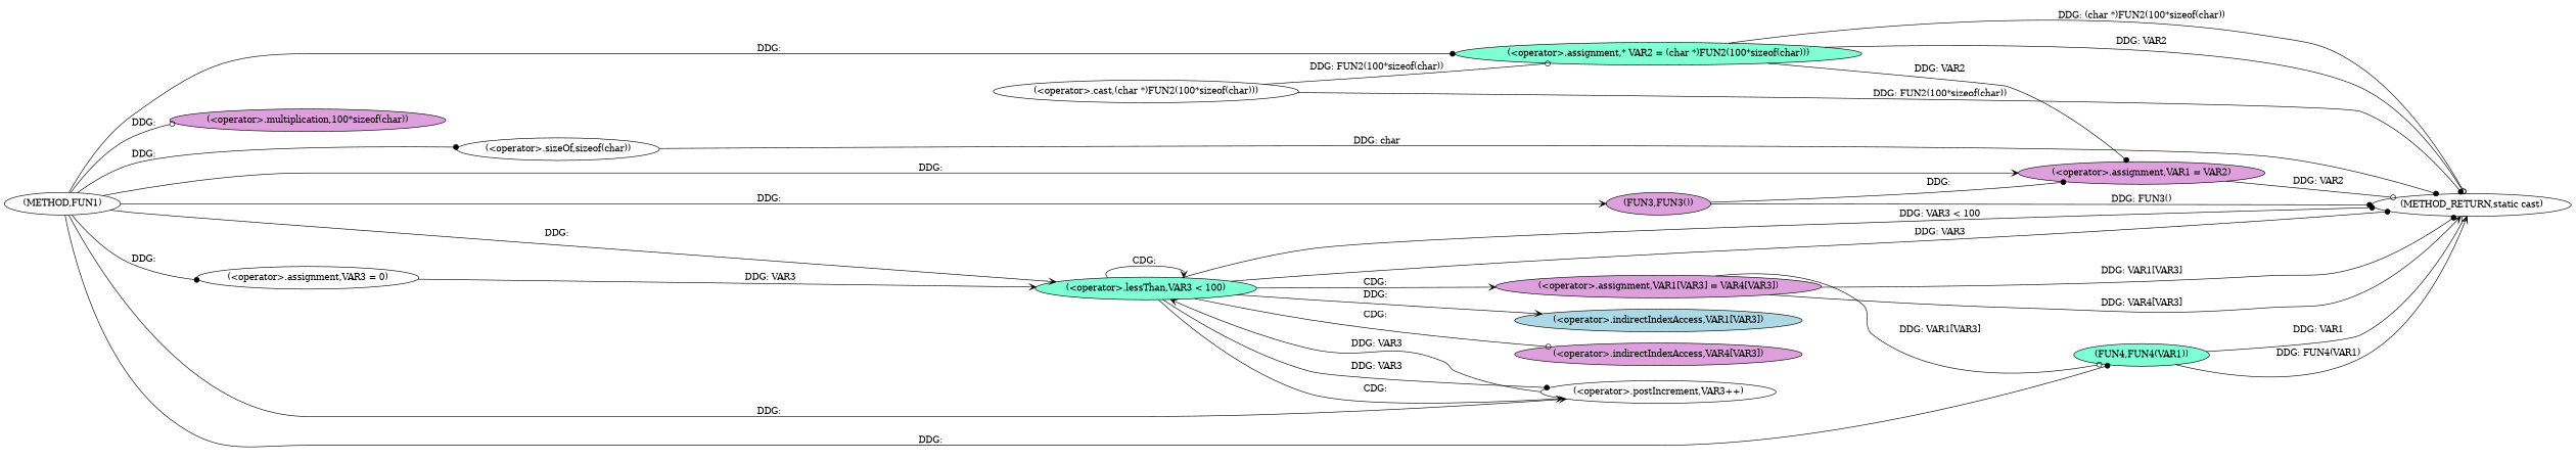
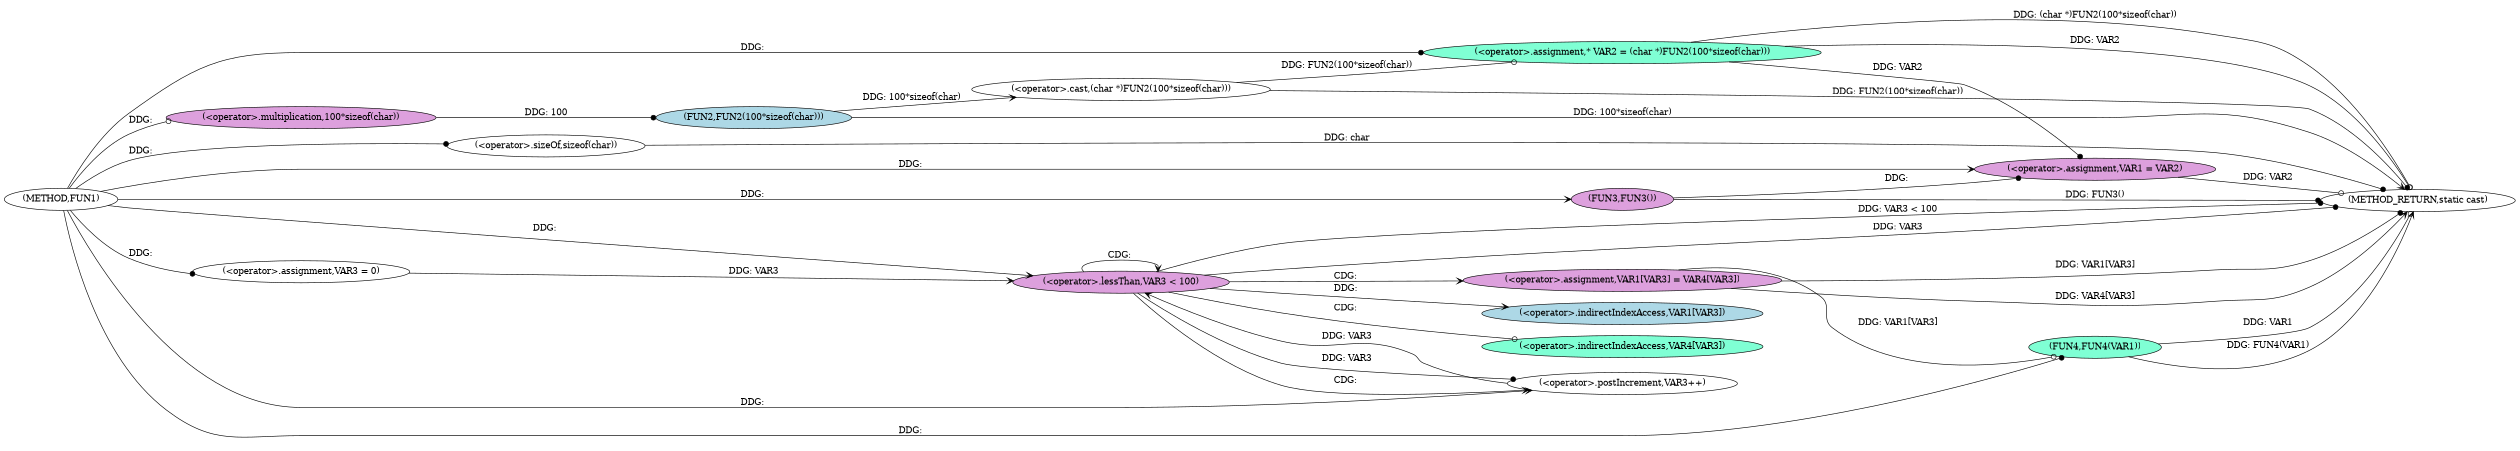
  digraph {
    rankdir=LR
    node [fillcolor=white style=filled]
    edge [arrowhead=dot]
    n1 [label="(METHOD,FUN1)"]
    n2 [fillcolor=aquamarine label="(<operator>.assignment,* VAR2 = (char *)FUN2(100*sizeof(char)))"]
    n3 [fillcolor=plum label="(<operator>.multiplication,100*sizeof(char))"]
    n4 [label="(<operator>.sizeOf,sizeof(char))"]
    n5 [fillcolor=plum label="(FUN3,FUN3())"]
    n6 [fillcolor=plum label="(<operator>.assignment,VAR1 = VAR2)"]
    n7 [label="(<operator>.assignment,VAR3 = 0)"]
-   n8 [fillcolor=aquamarine label="(<operator>.lessThan,VAR3 < 100)"]
+   n8 [fillcolor=plum label="(<operator>.lessThan,VAR3 < 100)"]
    n9 [label="(<operator>.postIncrement,VAR3++)"]
    n10 [fillcolor=aquamarine label="(FUN4,FUN4(VAR1))"]
    n11 [label="(METHOD_RETURN,static cast)"]
+   n12 [fillcolor=lightblue label="(FUN2,FUN2(100*sizeof(char)))"]
    n13 [fillcolor=plum label="(<operator>.assignment,VAR1[VAR3] = VAR4[VAR3])"]
    n14 [fillcolor=lightblue label="(<operator>.indirectIndexAccess,VAR1[VAR3])"]
-   n15 [fillcolor=plum label="(<operator>.indirectIndexAccess,VAR4[VAR3])"]
+   n15 [fillcolor=aquamarine label="(<operator>.indirectIndexAccess,VAR4[VAR3])"]
    n16 [label="(<operator>.cast,(char *)FUN2(100*sizeof(char)))"]
    n1 -> n2 [label="DDG: "]
    n1 -> n3 [arrowhead=odot label="DDG: "]
    n1 -> n4 [label="DDG: "]
    n1 -> n5 [arrowhead=vee label="DDG: "]
    n1 -> n6 [arrowhead=vee label="DDG: "]
    n1 -> n7 [label="DDG: "]
    n1 -> n8 [arrowhead=vee label="DDG: "]
    n1 -> n9 [arrowhead=vee label="DDG: "]
    n1 -> n10 [label="DDG: "]
    n2 -> n6 [label="DDG: VAR2"]
    n2 -> n11 [arrowhead=odot label="DDG: VAR2"]
    n2 -> n11 [arrowhead=odot label="DDG: (char *)FUN2(100*sizeof(char))"]
+   n3 -> n12 [label="DDG: 100"]
    n4 -> n11 [label="DDG: char"]
    n5 -> n6 [label="DDG: "]
    n5 -> n11 [label="DDG: FUN3()"]
    n6 -> n11 [arrowhead=odot label="DDG: VAR2"]
    n7 -> n8 [arrowhead=vee label="DDG: VAR3"]
    n8 -> n8 [arrowhead=vee label="CDG: "]
    n8 -> n9 [label="DDG: VAR3"]
    n8 -> n9 [arrowhead=vee label="CDG: "]
    n8 -> n11 [label="DDG: VAR3 < 100"]
    n8 -> n11 [label="DDG: VAR3"]
    n8 -> n13 [arrowhead=vee label="CDG: "]
    n8 -> n14 [arrowhead=vee label="DDG: "]
    n8 -> n15 [arrowhead=odot label="CDG: "]
    n9 -> n8 [arrowhead=vee label="DDG: VAR3"]
    n10 -> n11 [arrowhead=odot label="DDG: VAR1"]
    n10 -> n11 [arrowhead=vee label="DDG: FUN4(VAR1)"]
+   n12 -> n11 [arrowhead=vee label="DDG: 100*sizeof(char)"]
+   n12 -> n16 [arrowhead=vee label="DDG: 100*sizeof(char)"]
    n13 -> n10 [arrowhead=odot label="DDG: VAR1[VAR3]"]
    n13 -> n11 [arrowhead=vee label="DDG: VAR4[VAR3]"]
    n13 -> n11 [label="DDG: VAR1[VAR3]"]
    n16 -> n2 [arrowhead=odot label="DDG: FUN2(100*sizeof(char))"]
    n16 -> n11 [label="DDG: FUN2(100*sizeof(char))"]
  }
